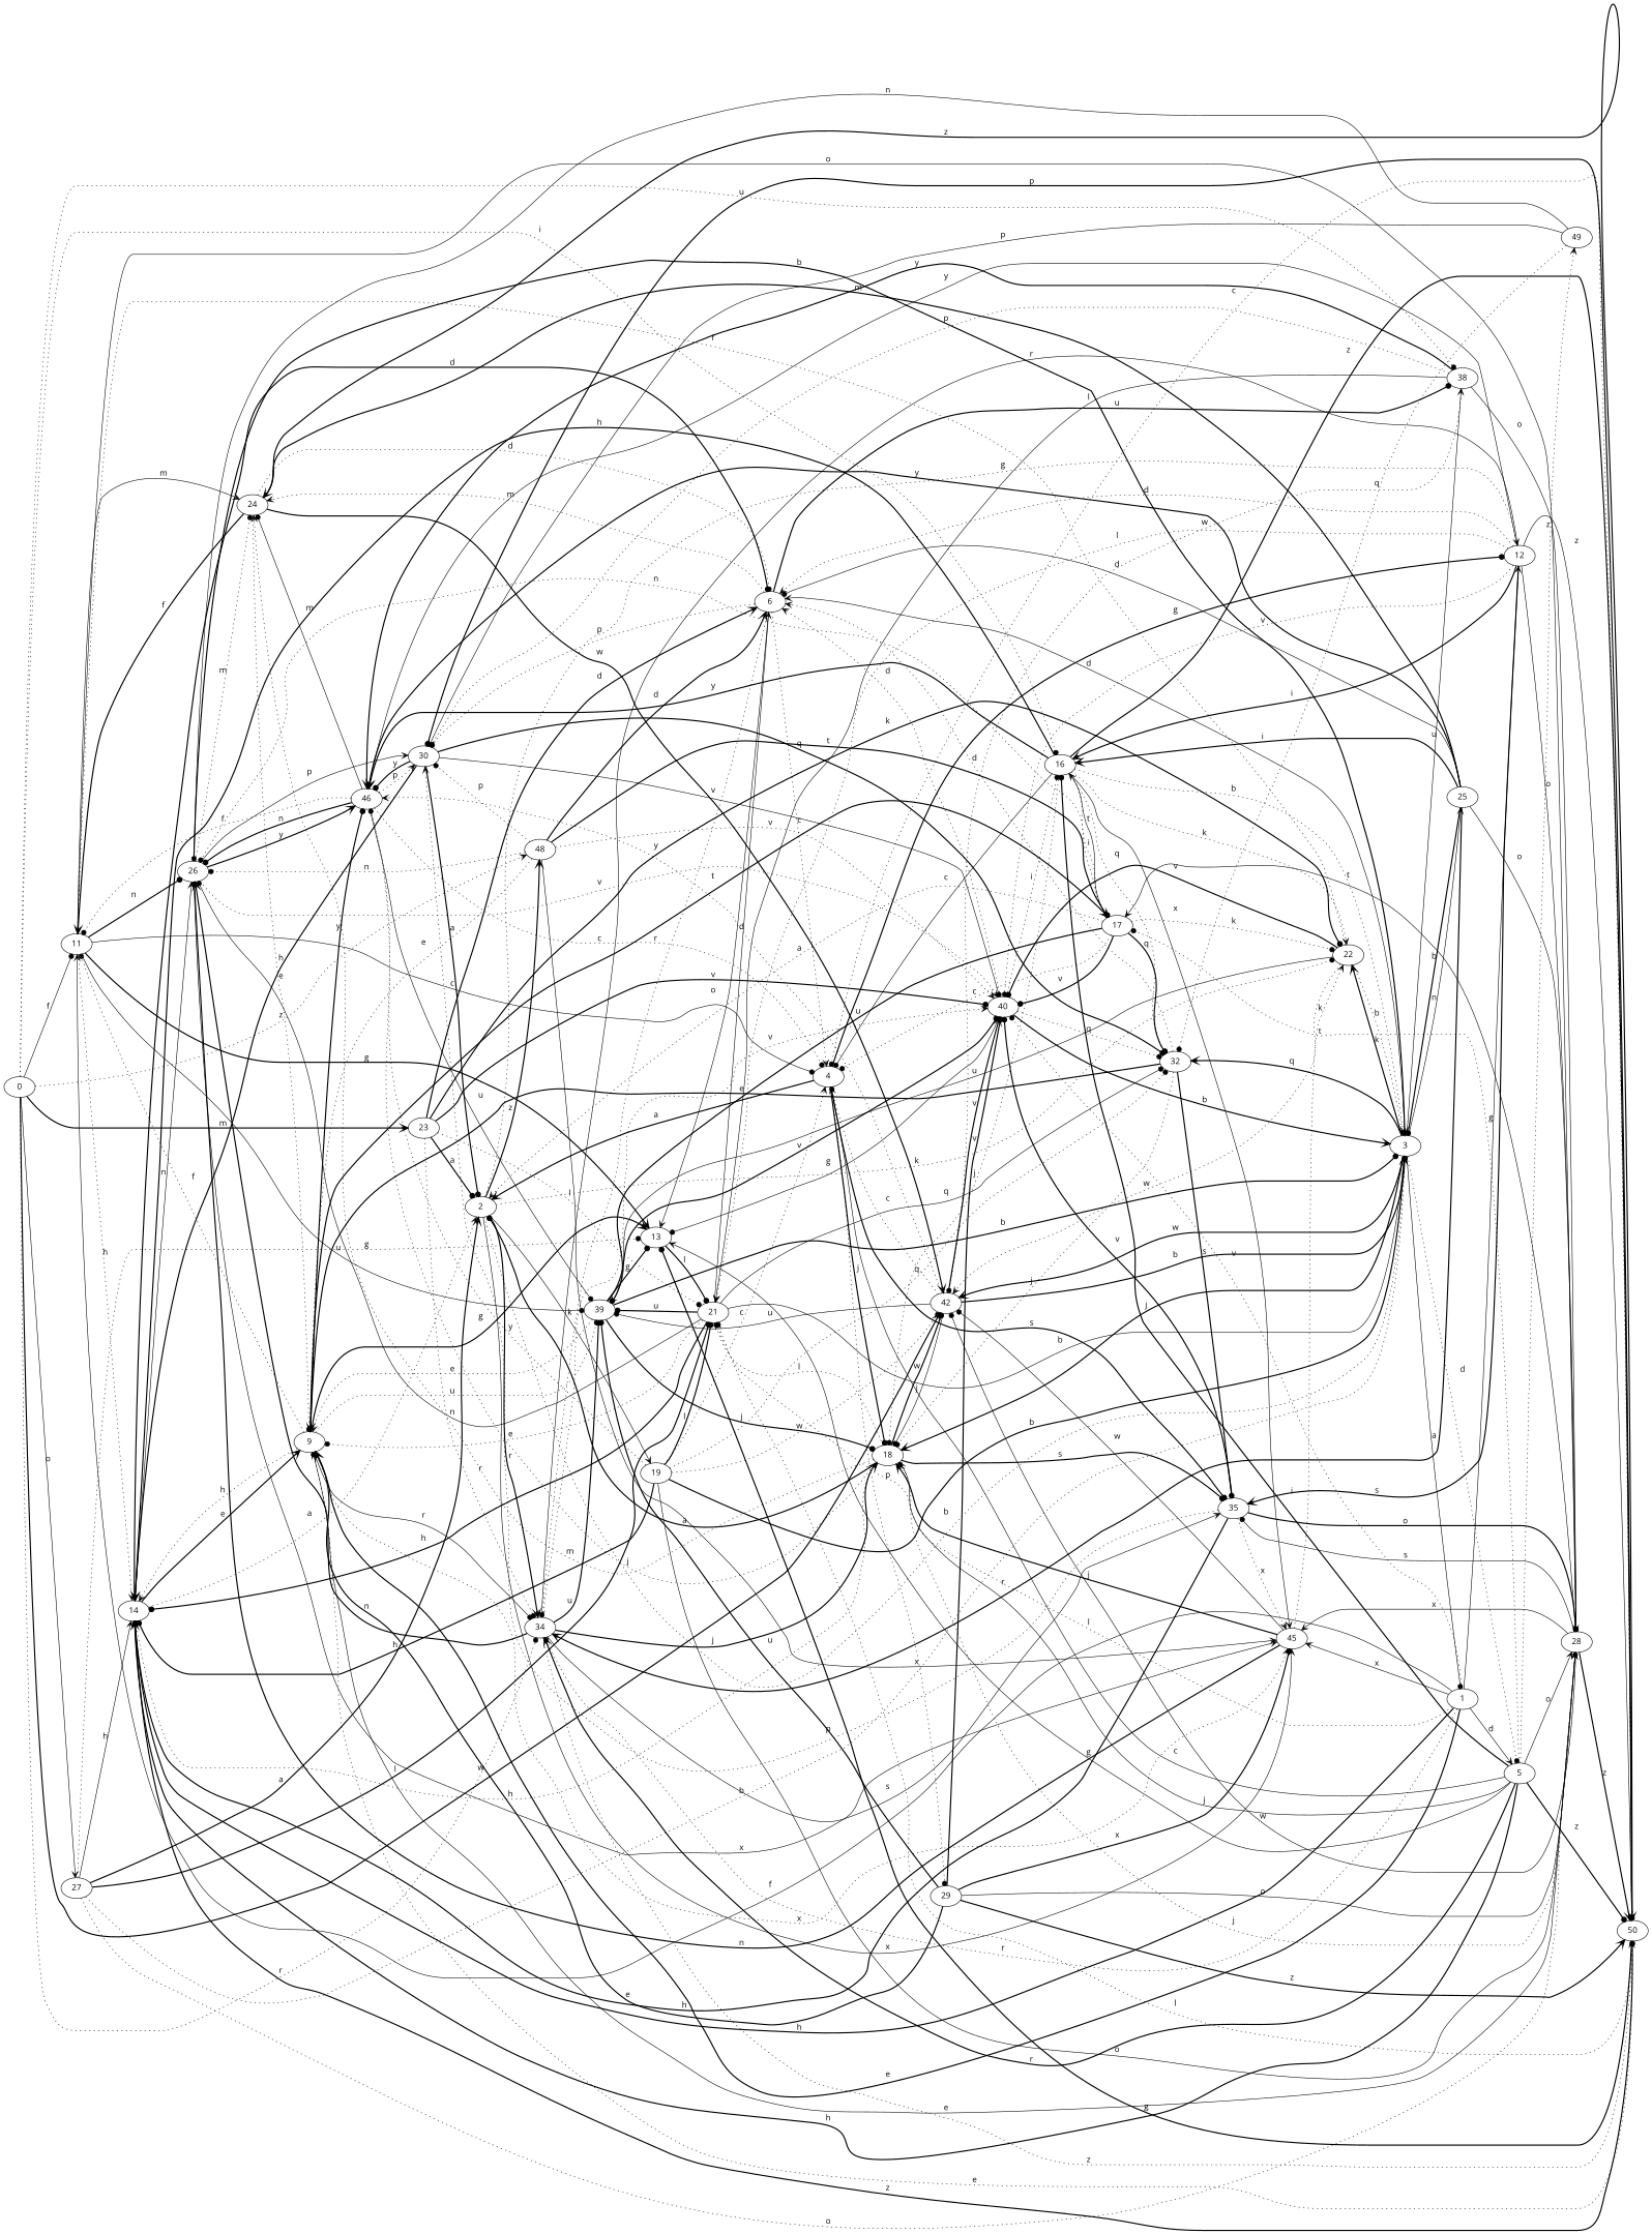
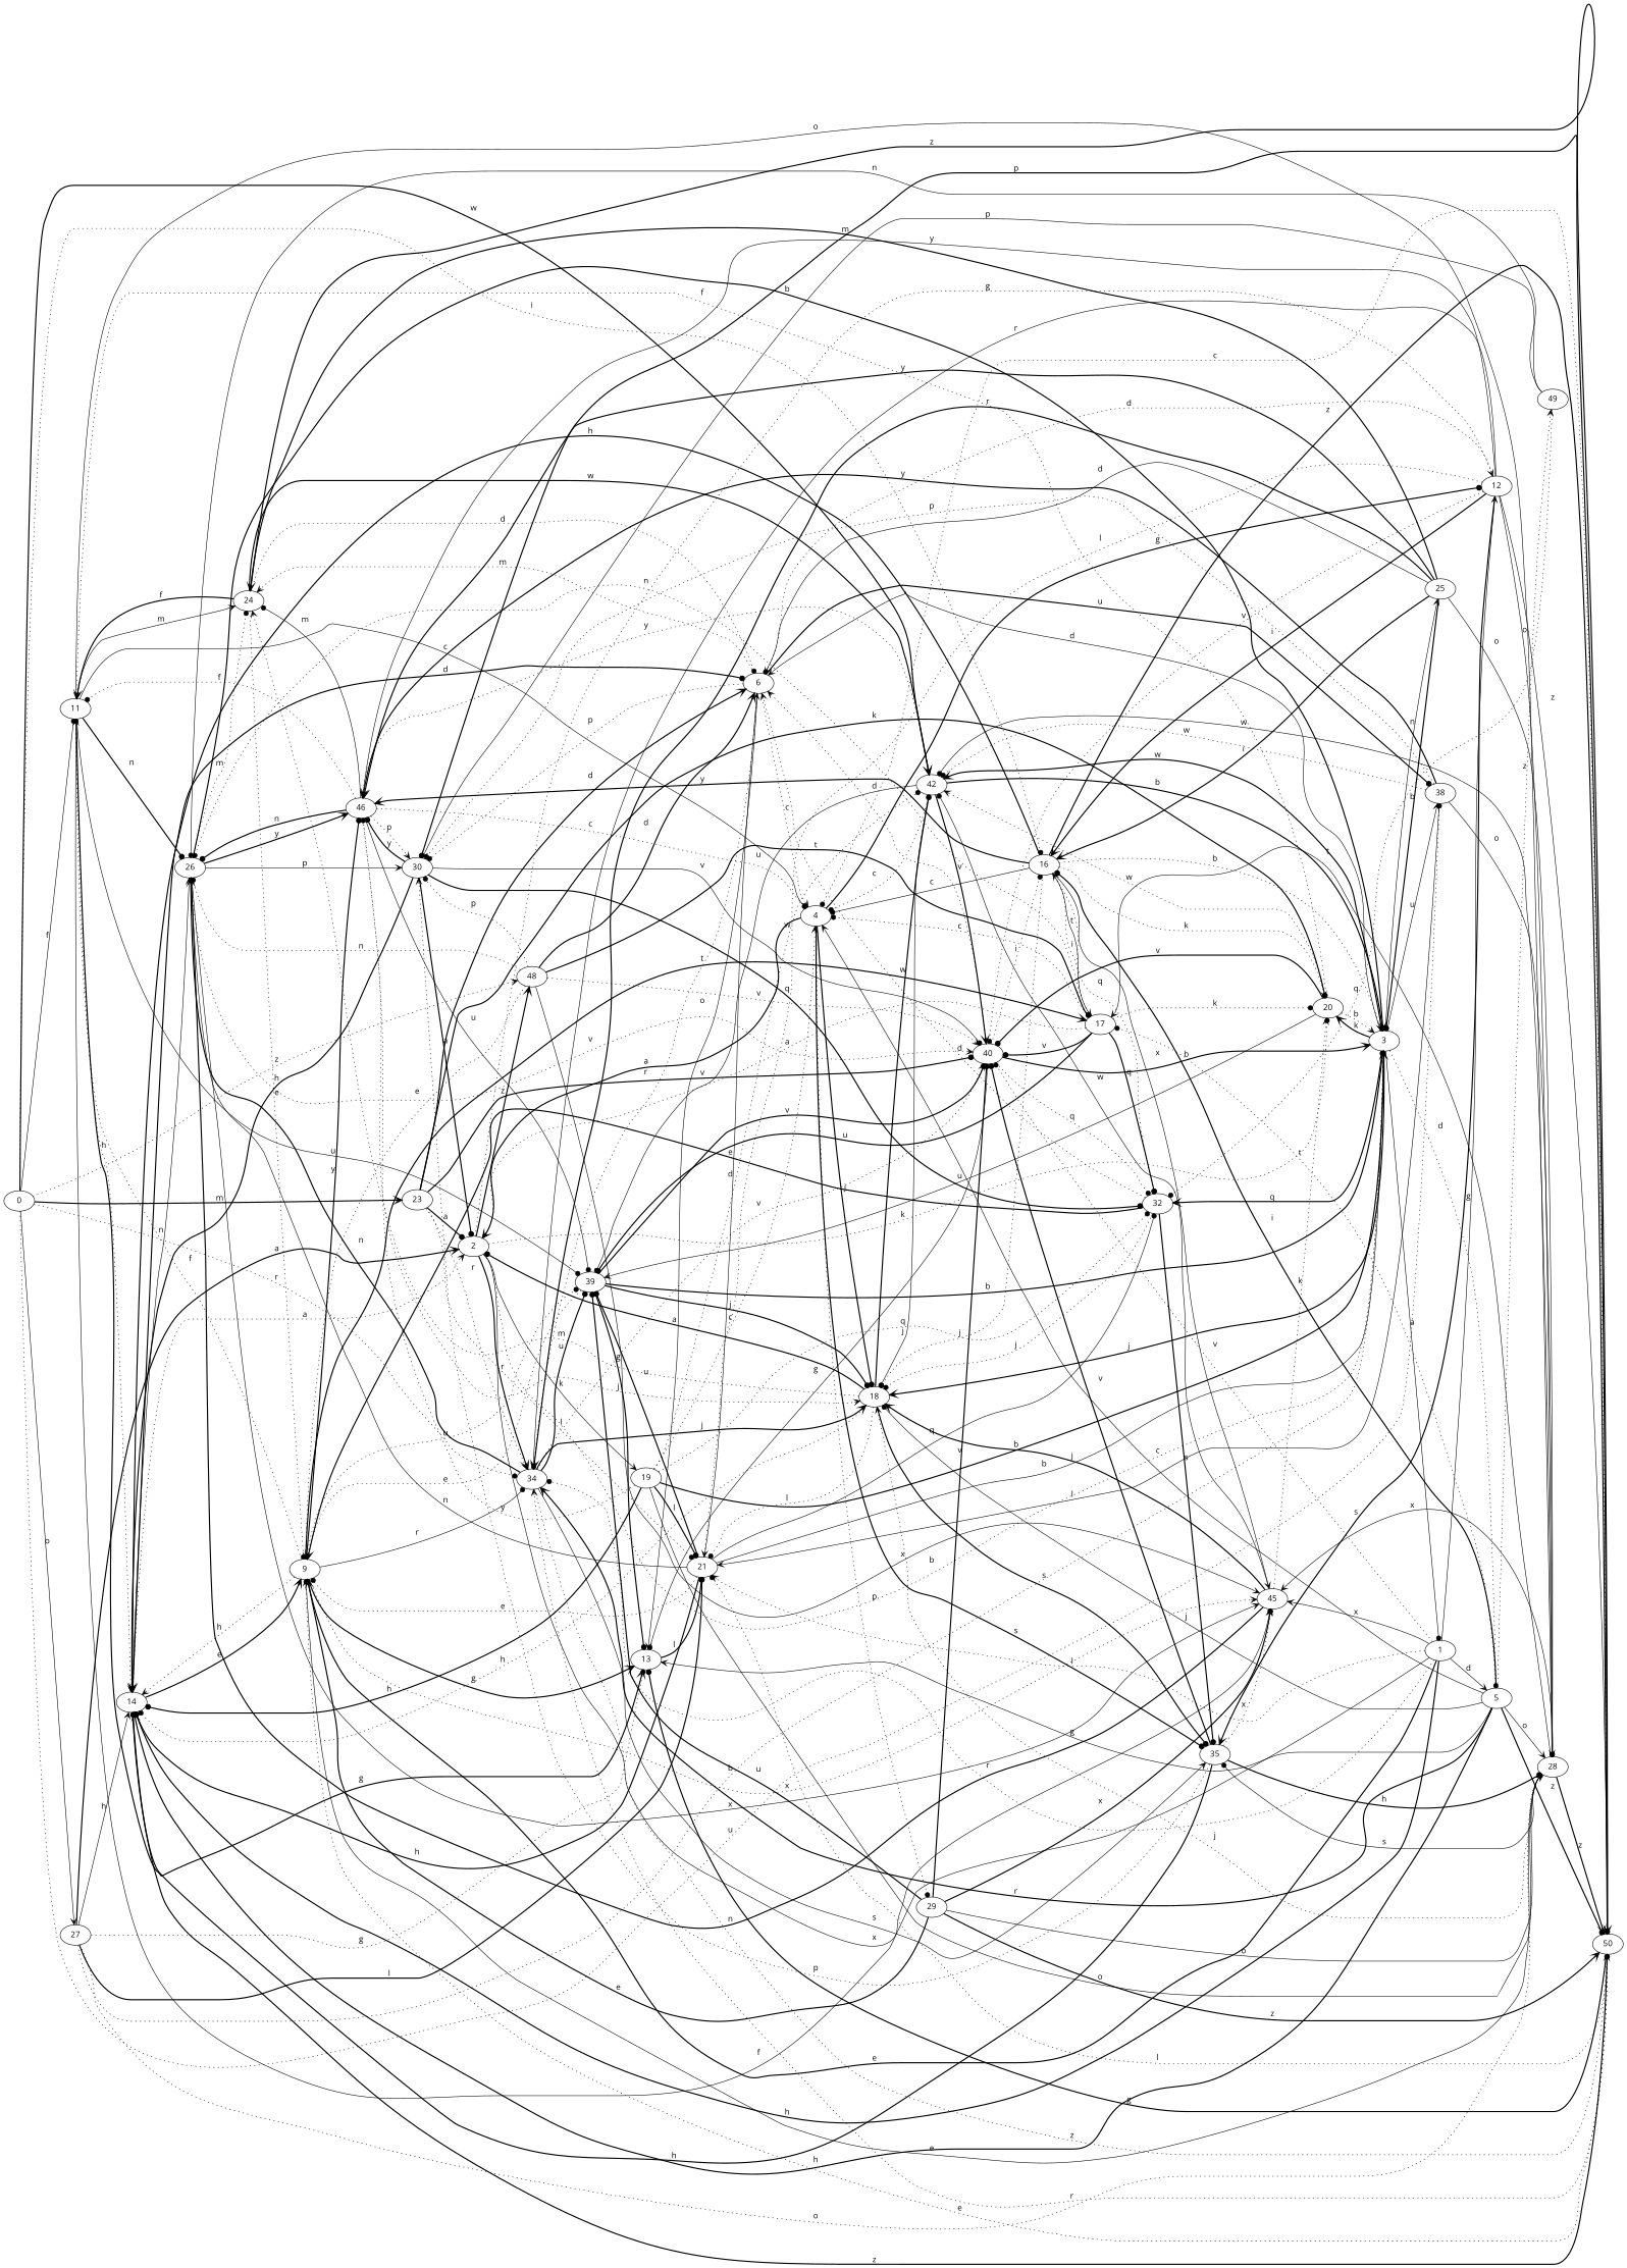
  strict digraph {
    fontname="Open Sans"
    rankdir=LR
    node [fontname="Open Sans"]
    edge [arrowhead=vee fontname="Open Sans" style=bold]
    0
    11
    16
    23
    27
    34
    38
    42
    48
    14
    4
    13
    28
    24
    39
    26
    45
    3
-   20 [label=22]
+   20
    18
    32
    n22 [label=17]
    50
    46
    21
    40
    2
    6
    35
    30
    9
    1
    5
    12
    49
    19
    25
    29
    0 -> 11 [arrowhead=dot label=f style=solid]
    0 -> 16 [arrowhead=dot label=i style=dotted]
    0 -> 23 [label=m]
    0 -> 27 [label=o style=solid]
    0 -> 34 [arrowhead=dot label=r style=dotted]
    0 -> 38 [arrowhead=dot label=u style=dotted]
    0 -> 42 [label=w]
    0 -> 48 [label=z style=dotted]
    11 -> 14 [label=h style=dotted]
    11 -> 4 [arrowhead=dot label=c style=solid]
    11 -> 13 [label=g]
    11 -> 28 [label=o style=solid]
    11 -> 24 [label=m style=solid]
    11 -> 39 [arrowhead=dot label=u style=solid]
    11 -> 26 [arrowhead=dot label=n]
    16 -> 14 [label=h]
    16 -> 4 [arrowhead=dot label=c style=solid]
    16 -> 45 [label=x style=solid]
    16 -> 3 [label=b style=dotted]
    16 -> 20 [label=k style=dotted]
    16 -> 18 [arrowhead=dot label=j style=dotted]
    16 -> 32 [arrowhead=dot label=q style=dotted]
    16 -> n22 [label=t style=solid]
    16 -> 50 [arrowhead=dot label=z]
    16 -> 46 [label=y]
-   23 -> 34 [arrowhead=dot label=r style=dotted]
+   23 -> 34 [label=r style=dotted]
    23 -> 20 [arrowhead=dot label=k]
    23 -> 21 [arrowhead=dot label=l style=dotted]
    23 -> 40 [arrowhead=dot label=v]
    23 -> 2 [arrowhead=dot label=a]
    23 -> 6 [label=d]
    27 -> 14 [label=h style=solid]
    27 -> 13 [arrowhead=dot label=g style=dotted]
    27 -> 28 [label=o style=dotted]
    27 -> 3 [arrowhead=dot label=b style=dotted]
    27 -> 21 [arrowhead=dot label=l]
    27 -> 2 [label=a]
    34 -> 39 [arrowhead=dot label=u]
    34 -> 26 [label=n]
    34 -> 18 [label=j]
    34 -> 50 [label=z style=dotted]
    34 -> 40 [label=v style=dotted]
    34 -> 35 [label=s style=solid]
    38 -> 42 [arrowhead=dot label=w style=dotted]
    38 -> 28 [arrowhead=dot label=o style=solid]
    38 -> 46 [label=y]
    38 -> 21 [label=l style=solid]
    38 -> 30 [arrowhead=dot label=p style=dotted]
    42 -> 4 [arrowhead=dot label=c style=dotted]
    42 -> 39 [arrowhead=dot label=u style=solid]
    42 -> 3 [arrowhead=dot label=b]
    42 -> 18 [arrowhead=dot label=j style=solid]
    42 -> 46 [label=y style=dotted]
    42 -> 40 [label=v]
    48 -> 26 [arrowhead=dot label=n style=dotted]
    48 -> 45 [label=x style=solid]
    48 -> n22 [arrowhead=dot label=t]
    48 -> 40 [label=v style=dotted]
    48 -> 6 [label=d]
    48 -> 30 [arrowhead=dot label=p style=dotted]
    48 -> 9 [label=e style=dotted]
    14 -> 26 [label=n style=solid]
    14 -> 50 [arrowhead=dot label=z]
    14 -> 2 [label=a style=dotted]
    14 -> 6 [arrowhead=dot label=d]
    14 -> 9 [label=e]
    4 -> 18 [arrowhead=dot label=j]
    4 -> 2 [label=a]
    4 -> 35 [arrowhead=dot label=s]
    4 -> 12 [arrowhead=dot label=g]
    4 -> 29 [arrowhead=dot label=p style=dotted]
    13 -> 21 [arrowhead=dot label=l]
    28 -> 42 [arrowhead=dot label=w style=solid]
    28 -> 45 [label=x style=solid]
    28 -> 18 [label=j style=dotted]
    28 -> n22 [label=t style=solid]
    28 -> 50 [label=z]
    28 -> 35 [arrowhead=dot label=s style=solid]
    28 -> 9 [arrowhead=dot label=e style=solid]
    24 -> 11 [label=f]
    24 -> 42 [label=w]
    24 -> 50 [label=z]
    24 -> 6 [arrowhead=dot label=d style=dotted]
    24 -> 9 [arrowhead=dot label=e style=dotted]
    39 -> 13 [arrowhead=dot label=g]
    39 -> 3 [arrowhead=dot label=b]
    39 -> 18 [arrowhead=dot label=j]
    39 -> 40 [arrowhead=dot label=v]
    39 -> 9 [label=e style=dotted]
    26 -> 24 [arrowhead=dot label=m style=dotted]
    26 -> 45 [label=x style=solid]
    26 -> 3 [label=b]
    26 -> 46 [label=y]
    26 -> 40 [label=v style=dotted]
    26 -> 30 [label=p style=solid]
    45 -> 42 [arrowhead=dot label=w style=solid]
    45 -> 26 [arrowhead=dot label=n]
    45 -> 20 [label=k style=dotted]
    45 -> 18 [label=j]
    3 -> 38 [label=u style=solid]
    3 -> 42 [label=w]
    3 -> 20 [label=k]
    3 -> 18 [label=j]
    3 -> 32 [label=q]
    3 -> 6 [label=d style=solid]
    3 -> 1 [arrowhead=dot label=a style=solid]
    3 -> 5 [arrowhead=dot label=d style=dotted]
    3 -> 25 [label=n style=solid]
    20 -> 11 [label=f style=dotted]
    20 -> 42 [label=w style=dotted]
    20 -> 39 [label=u style=solid]
    20 -> 3 [label=b style=dotted]
    20 -> 40 [arrowhead=dot label=v]
    18 -> 42 [arrowhead=dot label=w]
    18 -> 14 [arrowhead=dot label=h style=dotted]
    18 -> 24 [label=m style=dotted]
    18 -> 21 [arrowhead=dot label=l style=dotted]
    18 -> 2 [arrowhead=dot label=a]
    18 -> 35 [arrowhead=dot label=s]
    32 -> 18 [arrowhead=dot label=j style=dotted]
    32 -> 6 [label=d style=dotted]
    32 -> 35 [arrowhead=dot label=s]
    32 -> 9 [label=e]
    n22 -> 16 [label=i style=dotted]
    n22 -> 4 [arrowhead=dot label=c style=dotted]
    n22 -> 39 [arrowhead=dot label=u]
    n22 -> 26 [arrowhead=dot label=n style=dotted]
    n22 -> 20 [arrowhead=dot label=k style=dotted]
    n22 -> 32 [arrowhead=dot label=q]
    n22 -> 40 [arrowhead=dot label=v]
    n22 -> 2 [label=a style=dotted]
+   50 -> 34 [label=r style=dotted]
    50 -> 4 [arrowhead=dot label=c style=dotted]
    50 -> 13 [arrowhead=dot label=g]
    50 -> 21 [arrowhead=dot label=l style=dotted]
    50 -> 30 [arrowhead=dot label=p]
    50 -> 9 [label=e style=dotted]
    46 -> 11 [arrowhead=dot label=f style=dotted]
    46 -> 4 [arrowhead=dot label=c style=dotted]
    46 -> 24 [arrowhead=dot label=m style=solid]
    46 -> 39 [arrowhead=dot label=u style=solid]
    46 -> 26 [arrowhead=dot label=n]
    46 -> 18 [label=j style=dotted]
    46 -> 30 [label=p style=dotted]
    21 -> 14 [arrowhead=dot label=h]
    21 -> 39 [arrowhead=dot label=u]
    21 -> 26 [arrowhead=dot label=n style=solid]
    21 -> 3 [label=b style=solid]
    21 -> 32 [arrowhead=dot label=q style=solid]
    21 -> 6 [label=d style=solid]
    21 -> 9 [arrowhead=dot label=e style=dotted]
    40 -> 16 [arrowhead=dot label=i style=dotted]
    40 -> 13 [arrowhead=dot label=g style=solid]
    40 -> 3 [label=b]
    40 -> 32 [arrowhead=dot label=q style=dotted]
    40 -> 6 [label=d style=dotted]
    2 -> 34 [label=r]
    2 -> 48 [label=z]
    2 -> 45 [label=x style=solid]
    2 -> 3 [label=b style=dotted]
    2 -> 20 [arrowhead=dot label=k style=dotted]
    2 -> 12 [label=g style=dotted]
    2 -> 19 [label=k style=solid]
    6 -> 34 [arrowhead=dot label=r style=dotted]
    6 -> 38 [arrowhead=dot label=u]
    6 -> 4 [label=c style=dotted]
    6 -> 13 [label=o style=solid]
    6 -> 24 [label=m style=dotted]
    6 -> 30 [arrowhead=dot label=p style=dotted]
    35 -> 14 [arrowhead=dot label=h]
-   35 -> 28 [arrowhead=dot label=o]
+   35 -> 28 [arrowhead=dot label=h]
    35 -> 45 [label=x style=dotted]
    35 -> 40 [arrowhead=dot label=v]
    35 -> 30 [label=p style=dotted]
    30 -> 14 [label=h]
    30 -> 32 [arrowhead=dot label=q]
    30 -> 46 [arrowhead=dot label=y]
    30 -> 40 [arrowhead=dot label=v style=solid]
    30 -> 2 [arrowhead=dot label=a]
    9 -> 11 [arrowhead=dot label=f style=dotted]
    9 -> 34 [arrowhead=dot label=r style=solid]
    9 -> 14 [label=h style=dotted]
    9 -> 13 [label=g]
    9 -> 39 [arrowhead=dot label=u style=dotted]
    9 -> 45 [label=x style=dotted]
    9 -> n22 [label=t]
    9 -> 46 [arrowhead=dot label=y]
    1 -> 11 [label=f style=solid]
    1 -> 34 [arrowhead=dot label=r style=dotted]
    1 -> 14 [arrowhead=dot label=h]
    1 -> 45 [label=x style=solid]
    1 -> 21 [label=l style=dotted]
    1 -> 40 [arrowhead=dot label=v style=dotted]
-   1 -> 9 [label=e]
+   1 -> 9 [arrowhead=dot label=e]
    1 -> 5 [label=d style=solid]
    1 -> 12 [label=g style=solid]
    5 -> 16 [arrowhead=dot label=i]
    5 -> 34 [label=r]
    5 -> 14 [label=h]
    5 -> 4 [label=c style=solid]
    5 -> 13 [label=g style=solid]
    5 -> 28 [label=o style=solid]
    5 -> 18 [arrowhead=dot label=j style=solid]
    5 -> n22 [arrowhead=dot label=t style=dotted]
    5 -> 50 [arrowhead=dot label=z]
    5 -> 49 [label=z style=dotted]
    12 -> 16 [label=i]
    12 -> 34 [label=r style=solid]
    12 -> 28 [arrowhead=dot label=o style=solid]
    12 -> 50 [label=z style=solid]
    12 -> 46 [label=y style=solid]
    12 -> 21 [label=l style=dotted]
    12 -> 40 [arrowhead=dot label=v style=dotted]
    12 -> 6 [label=d style=dotted]
    12 -> 35 [label=s]
    49 -> 26 [arrowhead=dot label=n style=solid]
    49 -> 32 [arrowhead=dot label=q style=dotted]
    49 -> 30 [label=p style=solid]
    19 -> 42 [arrowhead=dot label=w style=dotted]
    19 -> 14 [arrowhead=dot label=h]
    19 -> 4 [label=c style=dotted]
    19 -> 28 [label=o style=solid]
    19 -> 3 [label=b]
    19 -> 32 [arrowhead=dot label=q style=dotted]
    19 -> 46 [arrowhead=dot label=y style=dotted]
    19 -> 21 [arrowhead=dot label=l]
    25 -> 16 [label=i]
    25 -> 34 [label=r]
    25 -> 28 [arrowhead=dot label=o style=solid]
    25 -> 24 [label=m]
    25 -> 3 [arrowhead=dot label=b]
    25 -> 46 [label=y]
    25 -> 6 [arrowhead=dot label=d style=solid]
    29 -> 28 [arrowhead=dot label=o style=solid]
    29 -> 39 [arrowhead=dot label=u]
    29 -> 45 [arrowhead=dot label=x]
    29 -> 50 [label=z]
    29 -> 40 [arrowhead=dot label=v]
    29 -> 9 [label=e]
  }
